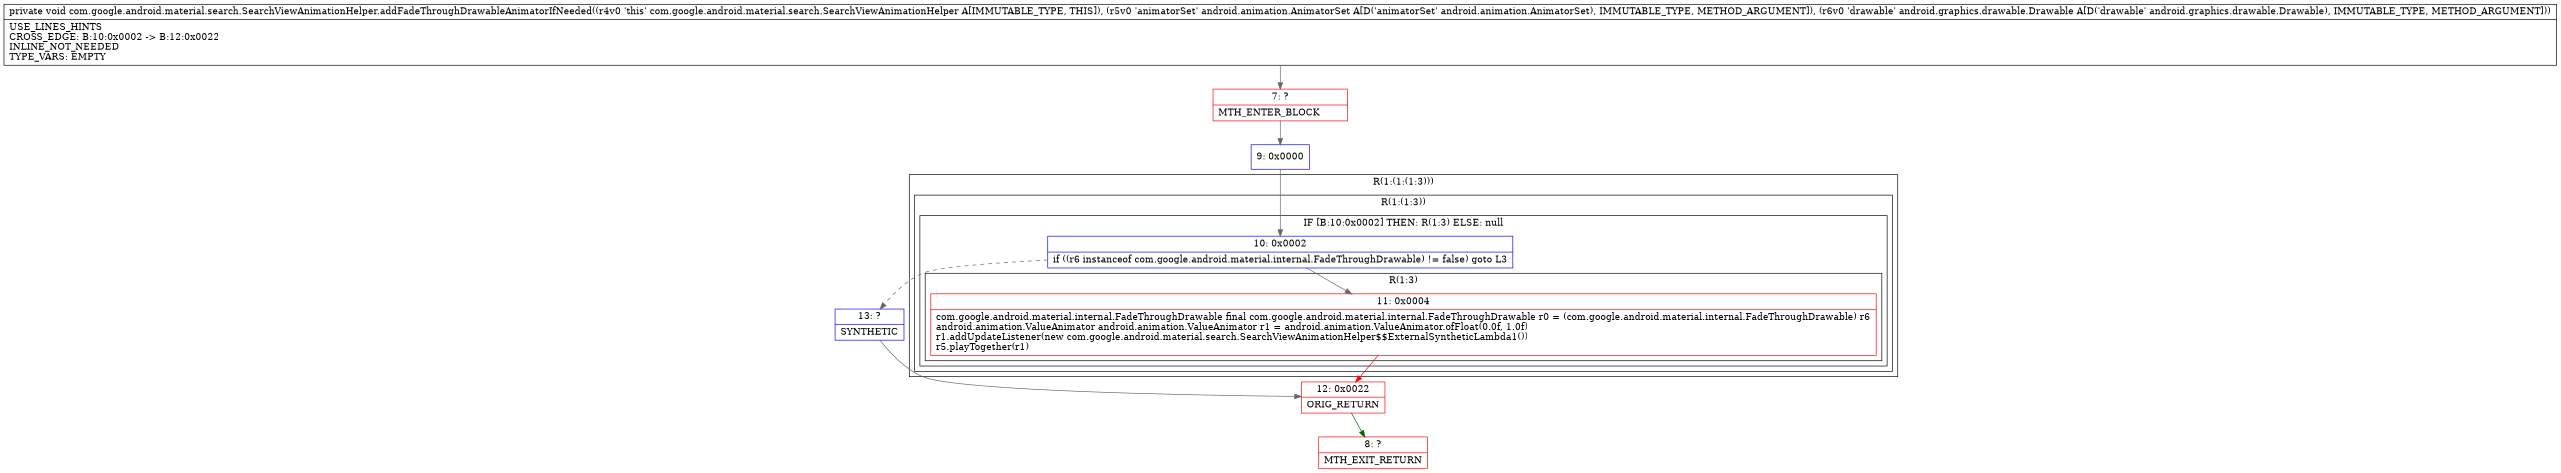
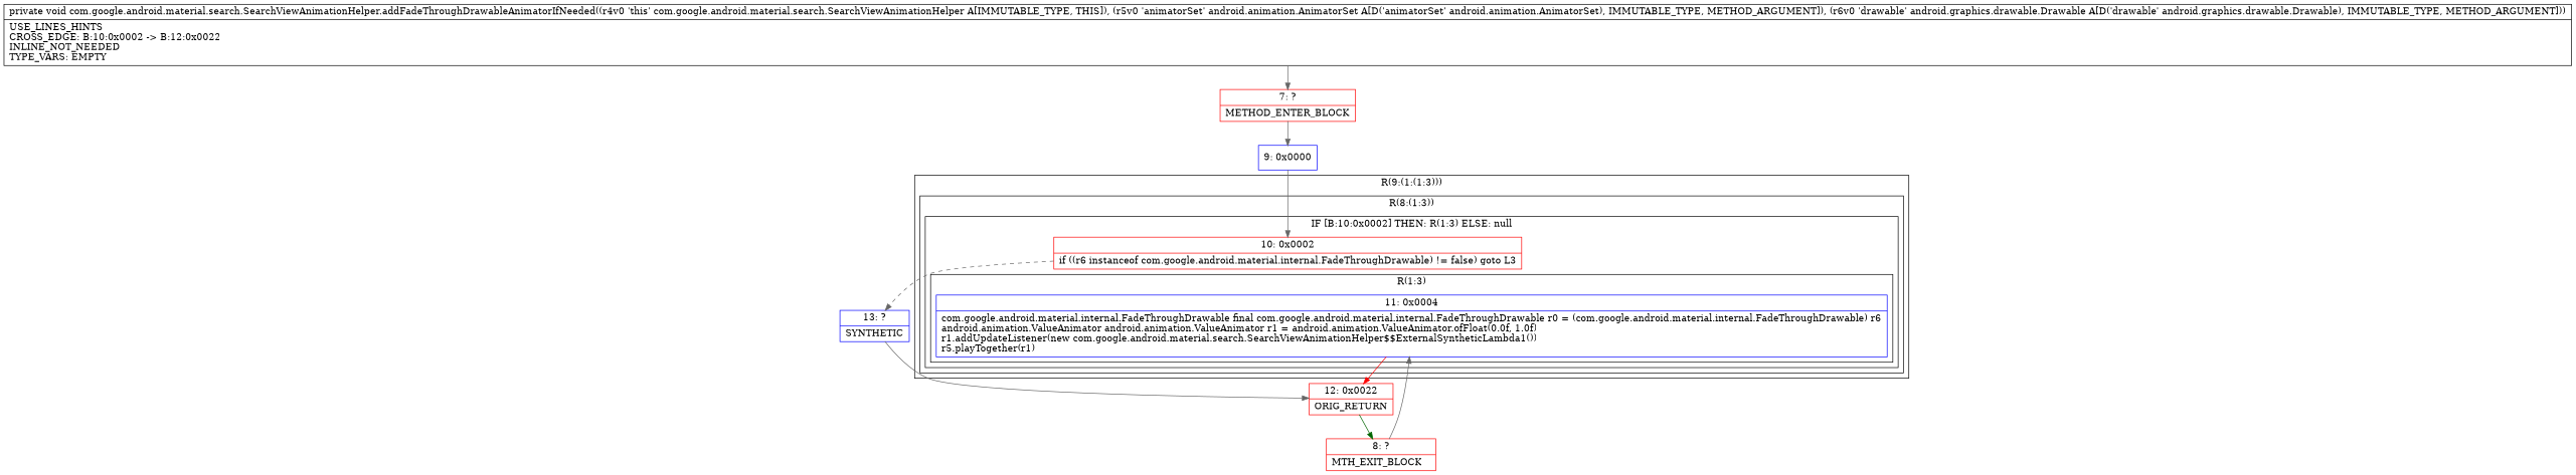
  digraph {
    node [color=blue shape=record]
    edge [color=gray40]
-   n1 [color=red label="{11\:\ 0x0004|com.google.android.material.internal.FadeThroughDrawable final com.google.android.material.internal.FadeThroughDrawable r0 = (com.google.android.material.internal.FadeThroughDrawable) r6\landroid.animation.ValueAnimator android.animation.ValueAnimator r1 = android.animation.ValueAnimator.ofFloat(0.0f, 1.0f)\lr1.addUpdateListener(new com.google.android.material.search.SearchViewAnimationHelper$$ExternalSyntheticLambda1())\lr5.playTogether(r1)\l}"]
-   n2 [label="{10\:\ 0x0002|if ((r6 instanceof com.google.android.material.internal.FadeThroughDrawable) != false) goto L3\l}"]
+   n1 [label="{11\:\ 0x0004|com.google.android.material.internal.FadeThroughDrawable final com.google.android.material.internal.FadeThroughDrawable r0 = (com.google.android.material.internal.FadeThroughDrawable) r6\landroid.animation.ValueAnimator android.animation.ValueAnimator r1 = android.animation.ValueAnimator.ofFloat(0.0f, 1.0f)\lr1.addUpdateListener(new com.google.android.material.search.SearchViewAnimationHelper$$ExternalSyntheticLambda1())\lr5.playTogether(r1)\l}"]
+   n2 [color=red label="{10\:\ 0x0002|if ((r6 instanceof com.google.android.material.internal.FadeThroughDrawable) != false) goto L3\l}"]
    n3 [color=red label="{12\:\ 0x0022|ORIG_RETURN\l}"]
    n4 [label="{13\:\ ?|SYNTHETIC\l}"]
-   n5 [color=red label="{8\:\ ?|MTH_EXIT_RETURN\l}"]
-   n6 [color=red label="{7\:\ ?|MTH_ENTER_BLOCK\l}"]
+   n5 [color=red label="{8\:\ ?|MTH_EXIT_BLOCK\l}"]
+   n6 [color=red label="{7\:\ ?|METHOD_ENTER_BLOCK\l}"]
    n7 [label="{9\:\ 0x0000}"]
    n8 [label="{private void com.google.android.material.search.SearchViewAnimationHelper.addFadeThroughDrawableAnimatorIfNeeded((r4v0 'this' com.google.android.material.search.SearchViewAnimationHelper A[IMMUTABLE_TYPE, THIS]), (r5v0 'animatorSet' android.animation.AnimatorSet A[D('animatorSet' android.animation.AnimatorSet), IMMUTABLE_TYPE, METHOD_ARGUMENT]), (r6v0 'drawable' android.graphics.drawable.Drawable A[D('drawable' android.graphics.drawable.Drawable), IMMUTABLE_TYPE, METHOD_ARGUMENT]))  | USE_LINES_HINTS\lCROSS_EDGE: B:10:0x0002 \-\> B:12:0x0022\lINLINE_NOT_NEEDED\lTYPE_VARS: EMPTY\l}" color=""]
    subgraph cluster_1 {
-     label="R(1:(1:(1:3)))"
+     label="R(9:(1:(1:3)))"
      subgraph cluster_2 {
-       label="R(1:(1:3))"
+       label="R(8:(1:3))"
        subgraph cluster_3 {
          label="IF [B:10:0x0002] THEN: R(1:3) ELSE: null"
          n2
          subgraph cluster_4 {
            label="R(1:3)"
            n1
          }
        }
      }
    }
    n1 -> n3 [color=red]
-   n2 -> n1
+   n5 -> n1
    n2 -> n4 [style=dashed]
    n3 -> n5 [color=darkgreen]
    n4 -> n3
    n6 -> n7
    n7 -> n2
    n8 -> n6
  }
